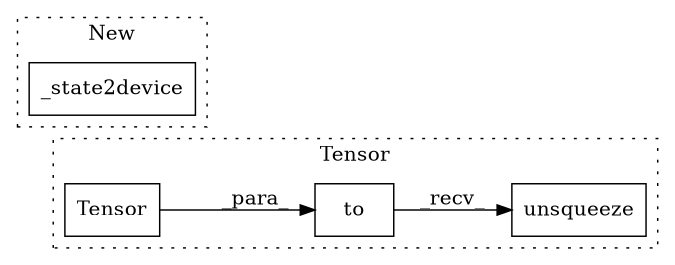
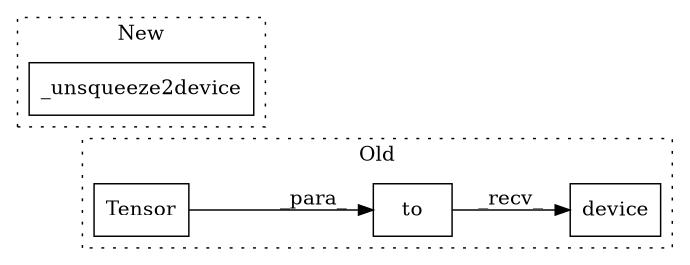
  digraph {
    rankdir=LR
    node [a=32 shape=box]
    n1 [l="3,1" label=to s="1417,1426"]
-   n2 [l="10,1" label=unsqueeze s="1428,1439"]
+   n2 [l="10,1" label=device s="1428,1439"]
    n3 [l="7,1" label=Tensor s="1403,1415"]
-   n4 [l="14,1" label=_state2device s="1896,1922"]
+   n4 [l="14,1" label=_unsqueeze2device s="1896,1922"]
    subgraph cluster_1 {
-     label=Tensor
+     label=Old
      style=dotted
      n1
      n2
      n3
    }
    subgraph cluster_2 {
      label=New
      style=dotted
      n4
    }
    n1 -> n2 [label=_recv_]
    n3 -> n1 [label=_para_]
  }
